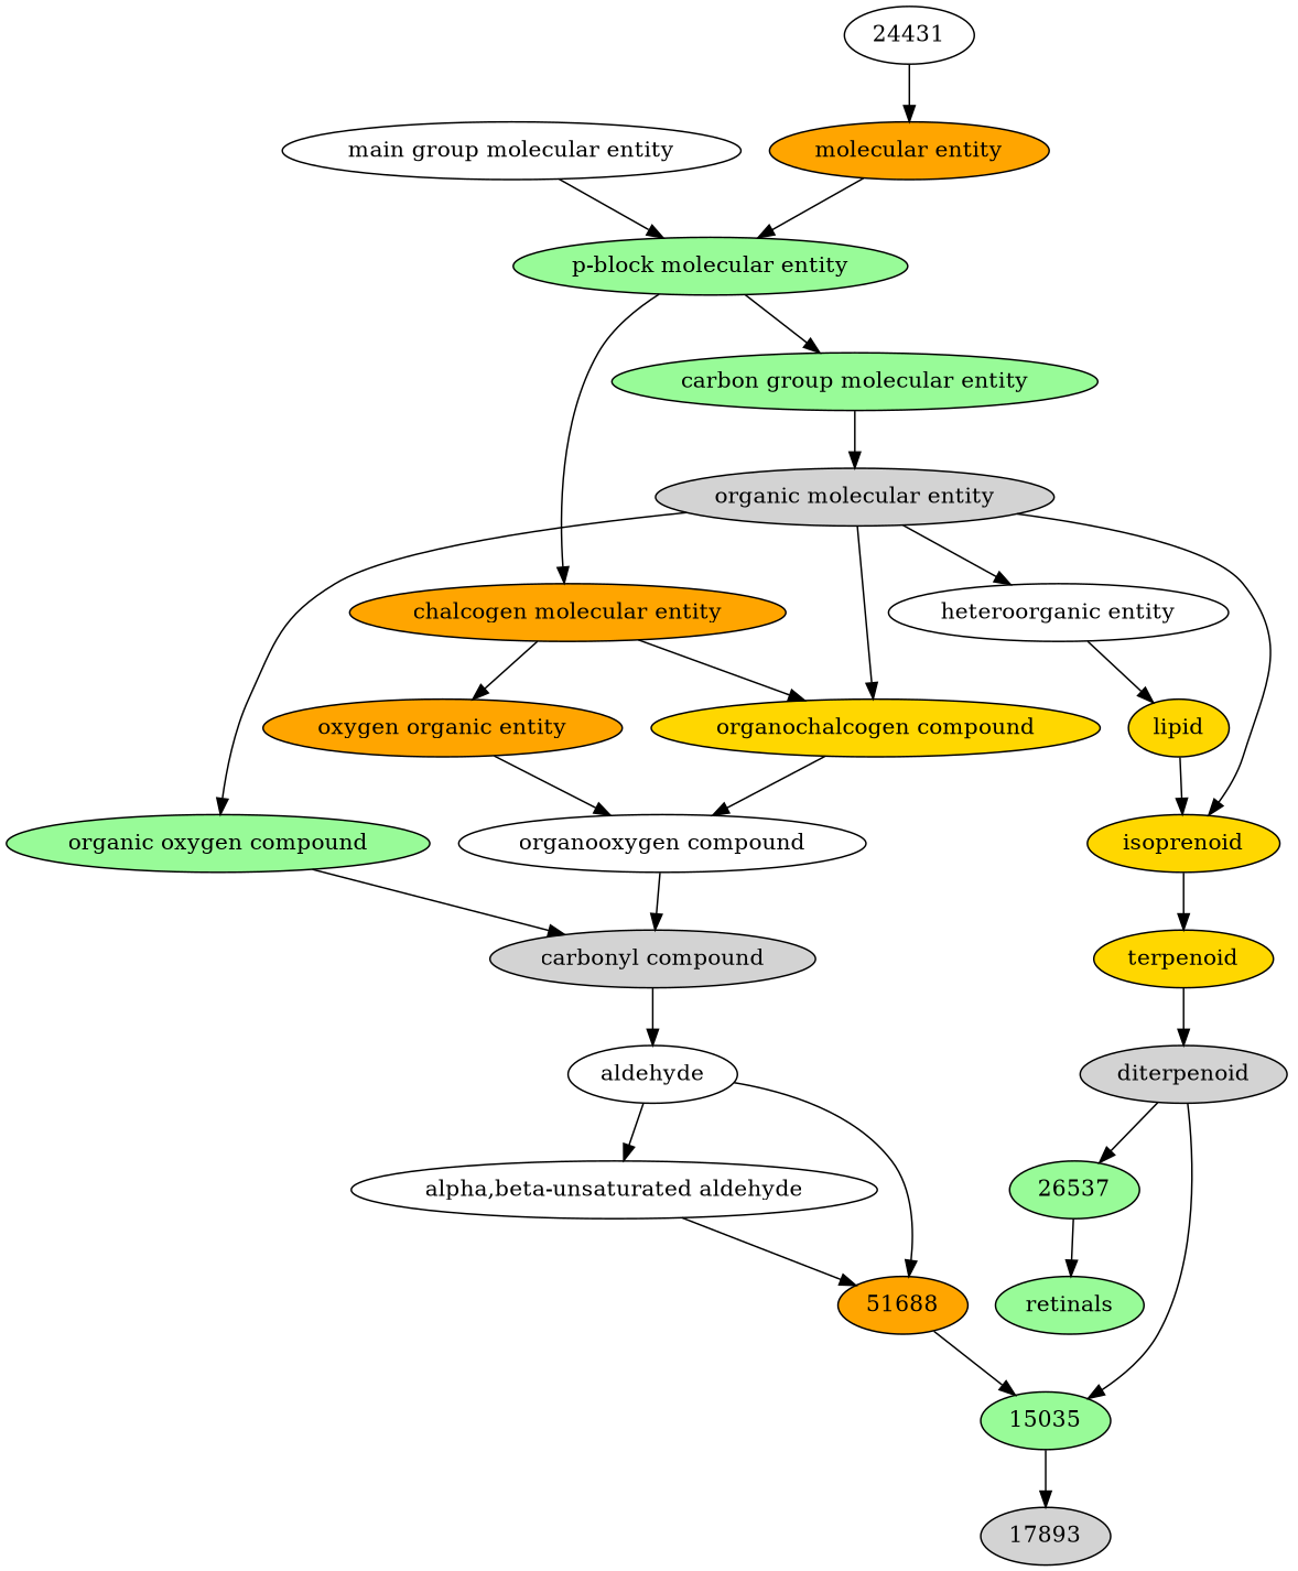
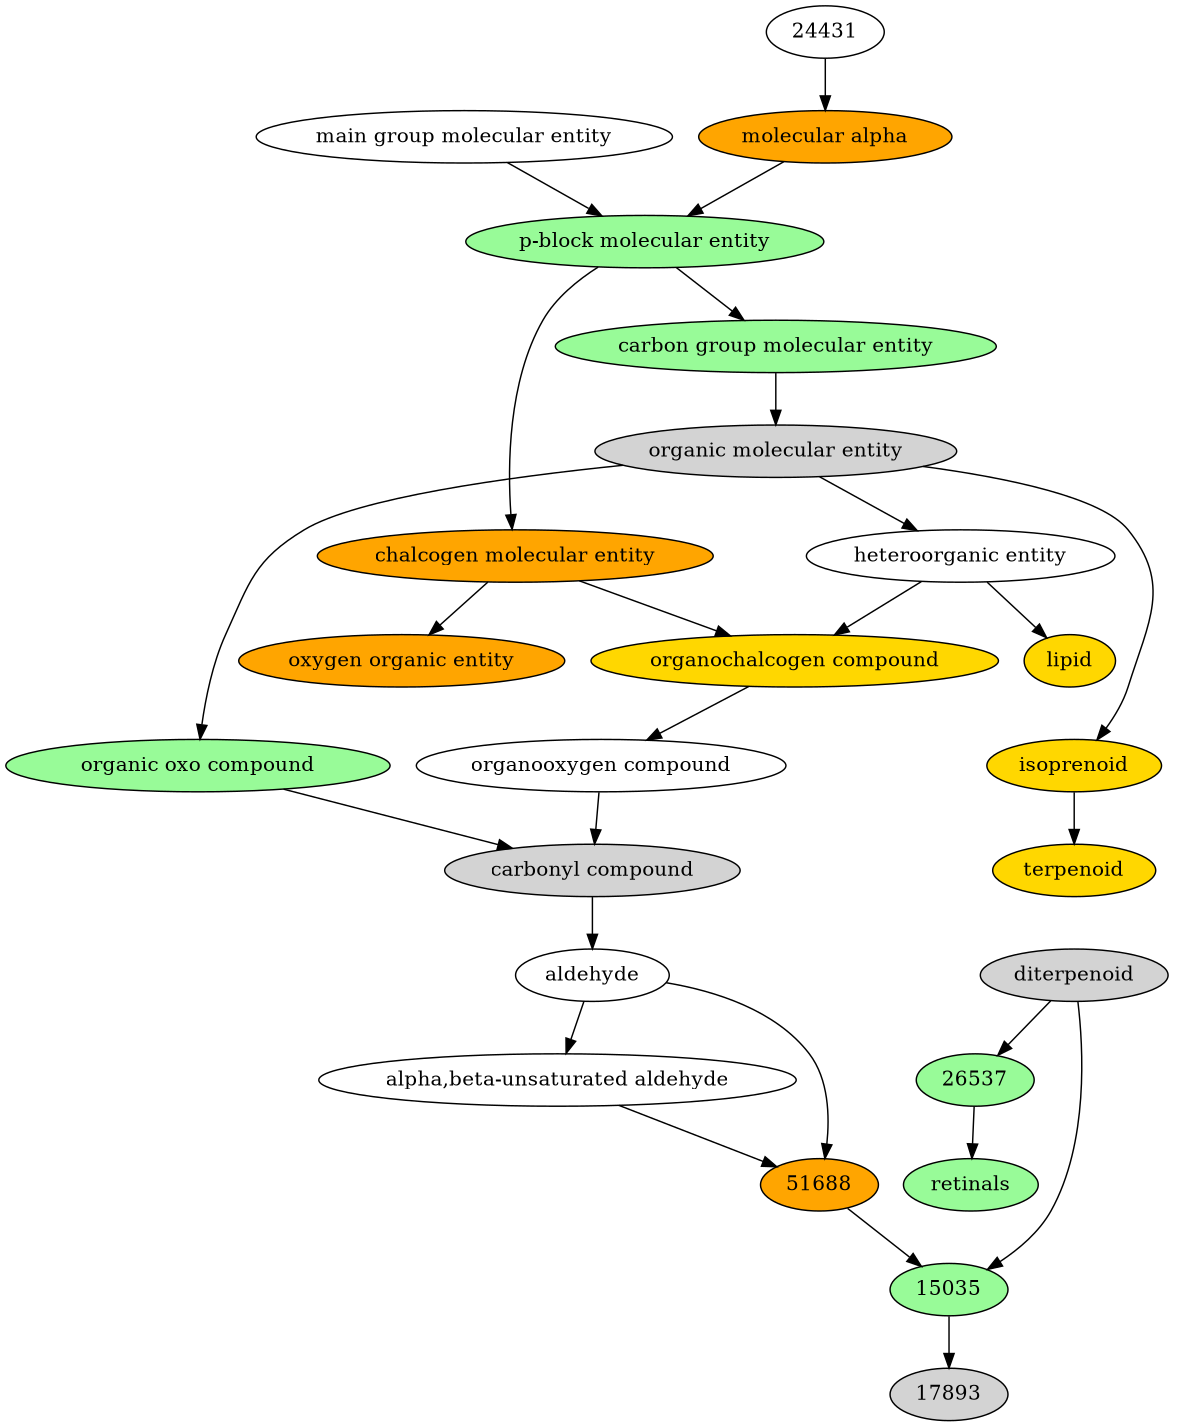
  digraph {
    node [fillcolor=palegreen style=filled]
    n1 [fillcolor=lightgrey label=17893]
    n2 [label=15035]
    n3 [label=retinals]
    n4 [fillcolor=orange label=51688]
    n5 [label=26537]
    n6 [fillcolor=white label="alpha,beta-unsaturated aldehyde"]
    n7 [fillcolor=white label=aldehyde]
    n8 [fillcolor=lightgrey label=diterpenoid]
    n9 [fillcolor=lightgrey label="carbonyl compound"]
    n10 [fillcolor=gold label=terpenoid]
-   n11 [label="organic oxygen compound"]
+   n11 [label="organic oxo compound"]
    n12 [fillcolor=white label="organooxygen compound"]
    n13 [fillcolor=gold label=isoprenoid]
    n14 [fillcolor=lightgrey label="organic molecular entity"]
    n15 [fillcolor=white label="heteroorganic entity"]
    n16 [fillcolor=gold label=lipid]
    n17 [fillcolor=gold label="organochalcogen compound"]
    n18 [fillcolor=orange label="oxygen organic entity"]
    n19 [label="carbon group molecular entity"]
    n20 [fillcolor=orange label="chalcogen molecular entity"]
    n21 [label="p-block molecular entity"]
    n22 [fillcolor=white label="main group molecular entity"]
-   n23 [fillcolor=orange label="molecular entity"]
+   n23 [fillcolor=orange label="molecular alpha"]
    n24 [fillcolor=white label=24431]
    n2 -> n1
    n4 -> n2
    n5 -> n3
    n6 -> n4
    n7 -> n4
    n7 -> n6
    n8 -> n2
    n8 -> n5
    n9 -> n7
-   n10 -> n8
    n11 -> n9
    n12 -> n9
    n13 -> n10
    n14 -> n11
    n14 -> n13
    n14 -> n15
    n15 -> n16
-   n14 -> n17
-   n16 -> n13
+   n15 -> n17
    n17 -> n12
-   n18 -> n12
    n19 -> n14
    n20 -> n17
    n20 -> n18
    n21 -> n19
    n21 -> n20
    n22 -> n21
    n23 -> n21
    n24 -> n23
  }
